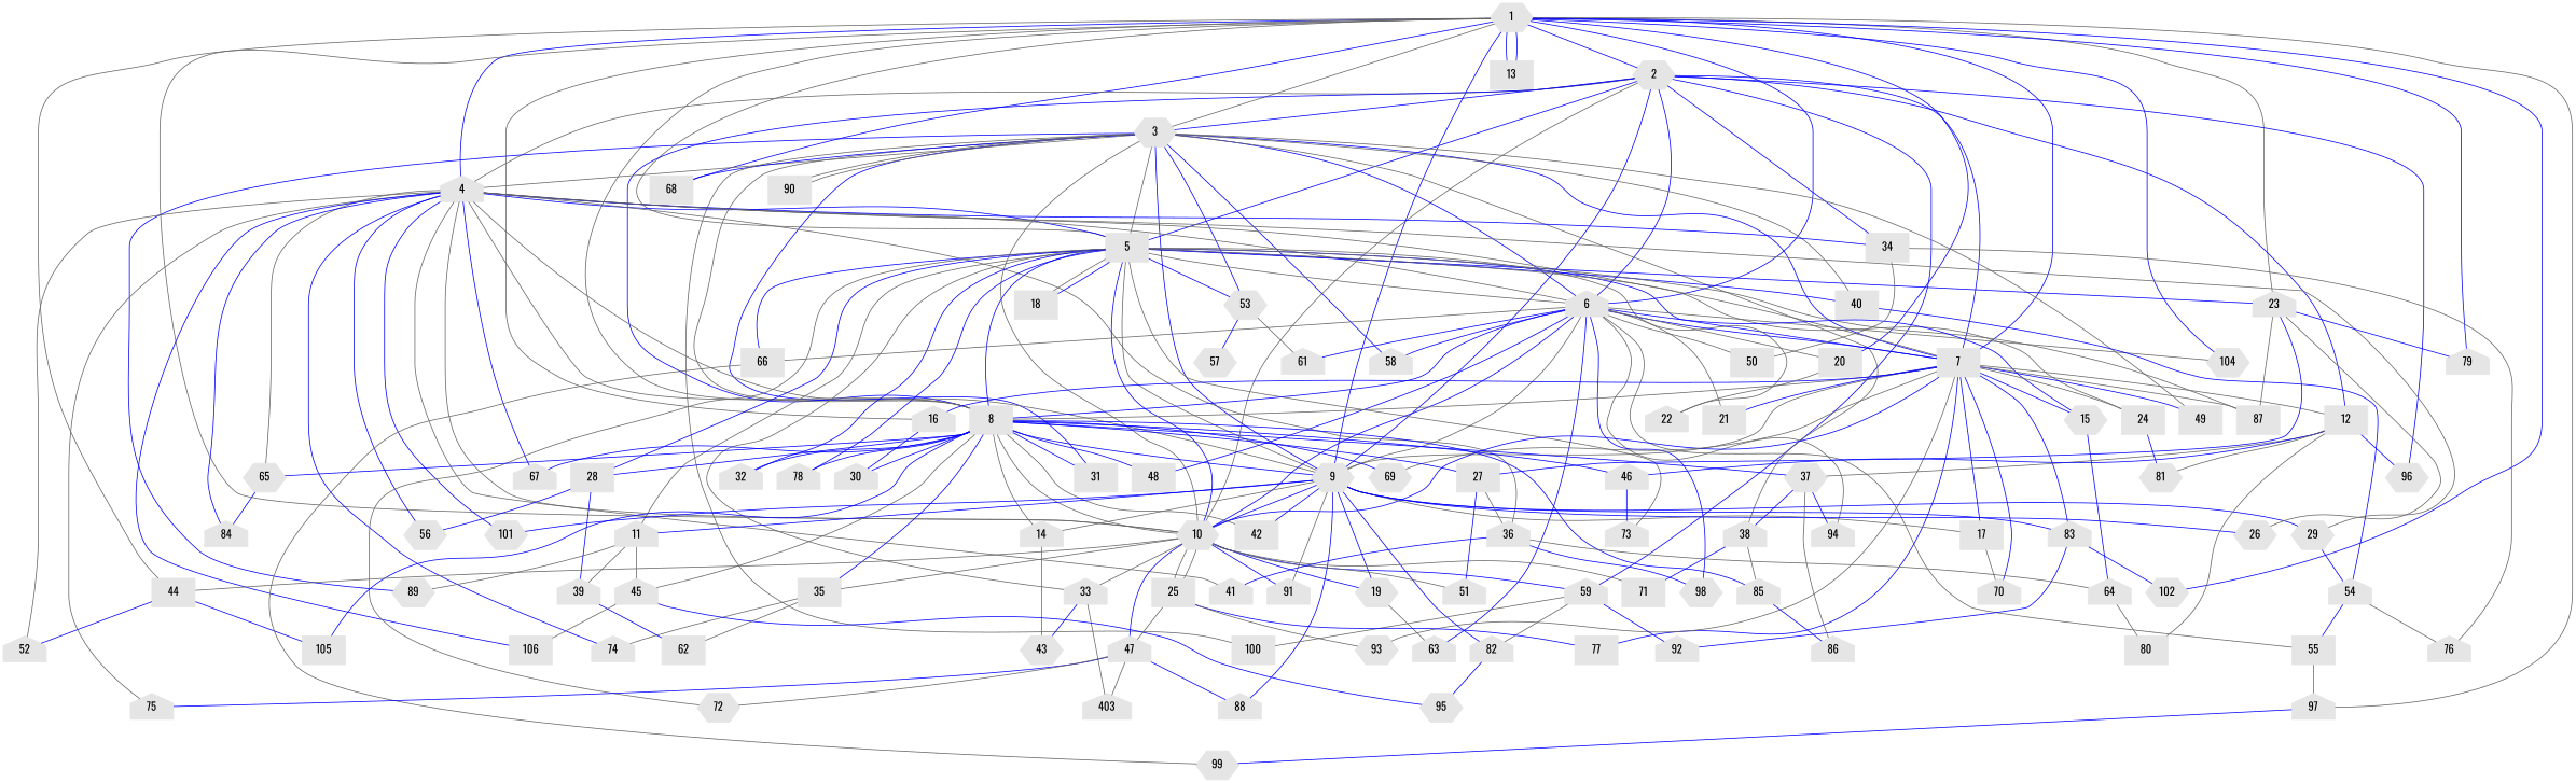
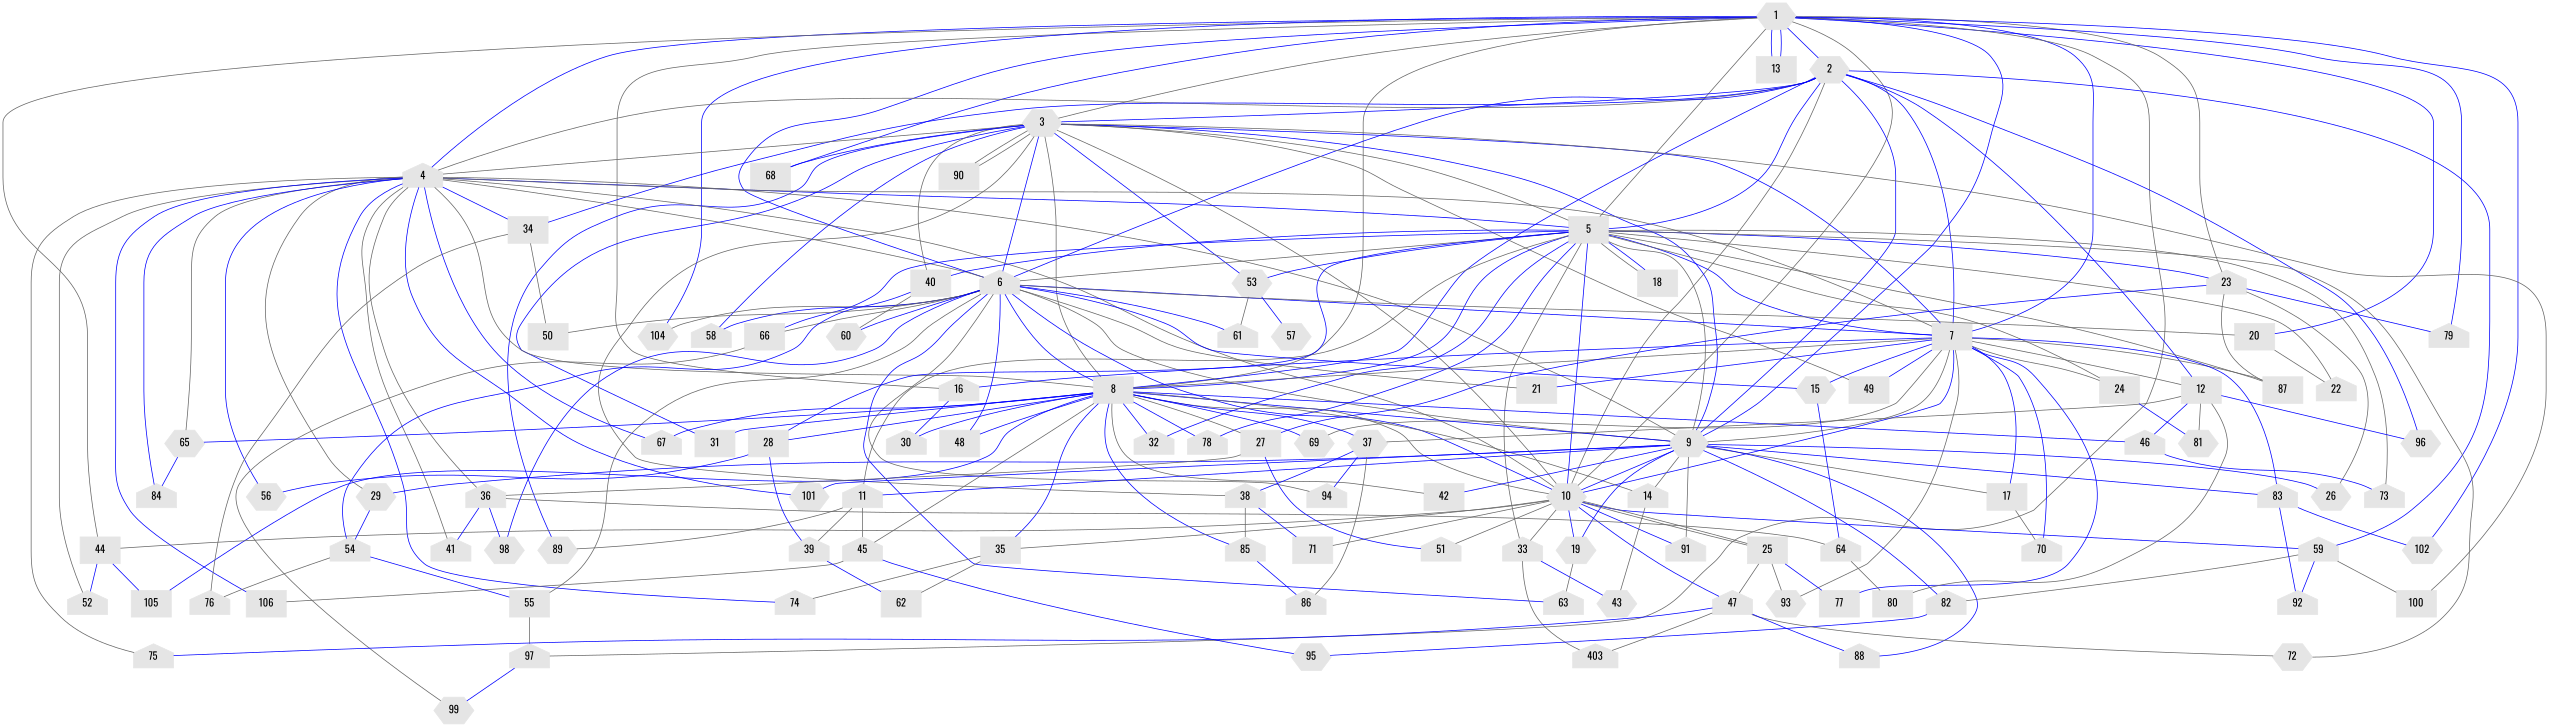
  graph {
    fontname=Oswald
    node [color=gray90 fontname=Oswald shape=house style=filled]
    edge [color=blue fontname=Oswald]
    1 [shape=hexagon]
    2 [shape=hexagon]
    3 [shape=hexagon]
    4
    5 [shape=box]
    6
    7 [shape=box]
    8 [shape=box]
    9 [shape=hexagon]
    10 [shape=hexagon]
    13 [shape=box]
    16
    20 [shape=box]
    23
    44 [shape=box]
    68 [shape=box]
    79
    97
    102 [shape=hexagon]
    104 [shape=hexagon]
    12 [shape=box]
    34 [shape=box]
    59
    96 [shape=hexagon]
    31 [shape=box]
    38
    40 [shape=box]
    49 [shape=box]
    53 [shape=hexagon]
    58
    89 [shape=hexagon]
    90 [shape=box]
    100 [shape=box]
    29 [shape=hexagon]
    36
    41
    52
    56 [shape=hexagon]
    65 [shape=hexagon]
    67
    74
    75
    84
    101 [shape=hexagon]
    106 [shape=box]
    11
    18 [shape=box]
    22
    24 [shape=box]
    28 [shape=box]
    32
    33
    66 [shape=box]
    72 [shape=hexagon]
    73
    78
    87 [shape=box]
    15 [shape=hexagon]
    21 [shape=box]
    48 [shape=box]
    50 [shape=box]
    55 [shape=box]
+   60 [shape=hexagon]
    61
    63
    94
    98 [shape=hexagon]
    17 [shape=box]
    69 [shape=hexagon]
    70
    77 [shape=box]
    83
    93 [shape=hexagon]
    14
    27 [shape=box]
    30
    35 [shape=box]
    37 [shape=hexagon]
    42 [shape=box]
    45
    46
    85
    105 [shape=box]
    19 [shape=hexagon]
    26 [shape=hexagon]
    82
    88
    91
    25 [shape=box]
    47
    51
    71 [shape=box]
    99 [shape=hexagon]
    80 [shape=box]
    81 [shape=hexagon]
    76
    92
    54
    57 [shape=hexagon]
    64
    39
    43 [shape=hexagon]
    n103 [label=403]
    62 [shape=box]
    86
    95 [shape=hexagon]
    1 -- 2
    1 -- 3 [color=gray40]
    1 -- 4
    1 -- 5 [color=gray40]
    1 -- 6
    1 -- 7
    1 -- 8 [color=gray40]
    1 -- 9
    1 -- 10 [color=gray40]
    1 -- 13
    1 -- 13
    1 -- 16 [color=gray40]
    1 -- 20
    1 -- 23 [color=gray40]
    1 -- 44 [color=gray40]
    1 -- 68
    1 -- 79
    1 -- 97 [color=gray40]
    1 -- 102
    1 -- 104
    2 -- 3
    2 -- 4 [color=gray40]
    2 -- 5
    2 -- 6
    2 -- 7
    2 -- 8
    2 -- 9
    2 -- 10 [color=gray40]
    2 -- 12
    2 -- 34
    2 -- 59
    2 -- 96
    3 -- 4 [color=gray40]
    3 -- 5 [color=gray40]
    3 -- 6
    3 -- 7
    3 -- 8 [color=gray40]
    3 -- 9
    3 -- 10 [color=gray40]
    3 -- 68
    3 -- 31
    3 -- 38 [color=gray40]
    3 -- 40 [color=gray40]
    3 -- 49 [color=gray40]
    3 -- 53
    3 -- 58
    3 -- 89
    3 -- 90 [color=gray40]
    3 -- 90 [color=gray40]
    3 -- 100 [color=gray40]
    4 -- 5
    4 -- 6 [color=gray40]
    4 -- 7 [color=gray40]
    4 -- 8 [color=gray40]
    4 -- 9 [color=gray40]
    4 -- 10 [color=gray40]
    4 -- 34
    4 -- 29 [color=gray40]
    4 -- 36 [color=gray40]
    4 -- 41 [color=gray40]
    4 -- 52 [color=gray40]
    4 -- 56
    4 -- 65 [color=gray40]
    4 -- 67
    4 -- 74
    4 -- 75 [color=gray40]
    4 -- 84
    4 -- 101
    4 -- 106
    5 -- 6 [color=gray40]
    5 -- 7
    5 -- 8
    5 -- 9 [color=gray40]
    5 -- 10
    5 -- 23
    5 -- 40
    5 -- 53
    5 -- 11 [color=gray40]
    5 -- 18 [color=gray40]
    5 -- 18
    5 -- 22 [color=gray40]
    5 -- 24 [color=gray40]
    5 -- 28
    5 -- 32
    5 -- 33 [color=gray40]
    5 -- 66
    5 -- 72 [color=gray40]
    5 -- 73 [color=gray40]
    5 -- 78
    5 -- 87 [color=gray40]
    6 -- 7
    6 -- 8
    6 -- 9 [color=gray40]
    6 -- 10
    6 -- 20 [color=gray40]
    6 -- 104 [color=gray40]
    6 -- 58
    6 -- 66 [color=gray40]
    6 -- 15
    6 -- 21 [color=gray40]
    6 -- 48
    6 -- 50 [color=gray40]
    6 -- 55 [color=gray40]
+   6 -- 60
    6 -- 61
    6 -- 63
    6 -- 94 [color=gray40]
    6 -- 98
    7 -- 8 [color=gray40]
    7 -- 9 [color=gray40]
    7 -- 10
    7 -- 16
    7 -- 12 [color=gray40]
    7 -- 49
    7 -- 24 [color=gray40]
    7 -- 87 [color=gray40]
    7 -- 15
    7 -- 21
    7 -- 17
    7 -- 69 [color=gray40]
    7 -- 70
    7 -- 77
    7 -- 83
    7 -- 93 [color=gray40]
    8 -- 9
    8 -- 10 [color=gray40]
    8 -- 31
    8 -- 65
    8 -- 67
    8 -- 28
    8 -- 32
    8 -- 78
    8 -- 48
    8 -- 69
    8 -- 14 [color=gray40]
-   8 -- 27
+   8 -- 27 [color=gray40]
    8 -- 30
    8 -- 35
    8 -- 37
    8 -- 42 [color=gray40]
    8 -- 45 [color=gray40]
    8 -- 46
    8 -- 85
    8 -- 105
    9 -- 10
    9 -- 29
    9 -- 101
    9 -- 11
    9 -- 17 [color=gray40]
    9 -- 83
    9 -- 14 [color=gray40]
    9 -- 42
    9 -- 19
    9 -- 26
    9 -- 82
    9 -- 88
    9 -- 91 [color=gray40]
    10 -- 44 [color=gray40]
    10 -- 59
    10 -- 33 [color=gray40]
    10 -- 35 [color=gray40]
    10 -- 19
    10 -- 91
    10 -- 25 [color=gray40]
    10 -- 25 [color=gray40]
    10 -- 47
    10 -- 51 [color=gray40]
    10 -- 71 [color=gray40]
    16 -- 30
    20 -- 22 [color=gray40]
    23 -- 79
    23 -- 87 [color=gray40]
    23 -- 27
    23 -- 26 [color=gray40]
    44 -- 52
    44 -- 105
    97 -- 99
    12 -- 96
    12 -- 37 [color=gray40]
    12 -- 46
    12 -- 80 [color=gray40]
    12 -- 81 [color=gray40]
    34 -- 50 [color=gray40]
    34 -- 76 [color=gray40]
    59 -- 100 [color=gray40]
    59 -- 82 [color=gray40]
    59 -- 92
    38 -- 85 [color=gray40]
    38 -- 71
+   40 -- 60 [color=gray40]
    40 -- 54
    53 -- 61 [color=gray40]
    53 -- 57
    29 -- 54
    36 -- 41
    36 -- 98
    36 -- 64 [color=gray40]
    65 -- 84
    11 -- 89 [color=gray40]
    11 -- 45 [color=gray40]
    11 -- 39 [color=gray40]
    24 -- 81
    28 -- 56
    28 -- 39
    33 -- 43
    33 -- n103 [color=gray40]
    66 -- 99 [color=gray40]
    15 -- 64
    55 -- 97 [color=gray40]
    17 -- 70 [color=gray40]
    83 -- 102
    83 -- 92
    14 -- 43 [color=gray40]
    27 -- 36 [color=gray40]
    27 -- 51
    35 -- 74 [color=gray40]
    35 -- 62 [color=gray40]
    37 -- 38
    37 -- 94
    37 -- 86 [color=gray40]
    45 -- 106 [color=gray40]
    45 -- 95
    46 -- 73
    85 -- 86
    19 -- 63 [color=gray40]
    82 -- 95
    25 -- 77
    25 -- 93 [color=gray40]
    25 -- 47 [color=gray40]
    47 -- 75
    47 -- 72 [color=gray40]
    47 -- 88
    47 -- n103 [color=gray40]
    54 -- 55
    54 -- 76 [color=gray40]
    64 -- 80 [color=gray40]
    39 -- 62
  }
